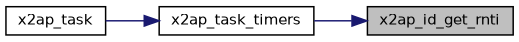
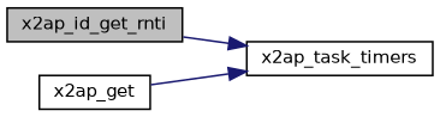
  digraph {
    rankdir=RL
    node [color=black fillcolor=white fontname=Helvetica fontsize=10 shape=record style=filled]
    edge [color=midnightblue dir=back fontname=Helvetica fontsize=10 labelfontname=Helvetica labelfontsize=10 style=solid]
    n1 [fillcolor=grey75 fontcolor=black height=0.2 label=x2ap_id_get_rnti width=0.4]
    n2 [height=0.2 label=x2ap_task_timers width=0.4]
-   n3 [height=0.2 label=x2ap_task width=0.4]
-   n1 -> n2
+   n3 [height=0.2 label=x2ap_get width=0.4]
+   n2 -> n1
    n2 -> n3
  }
